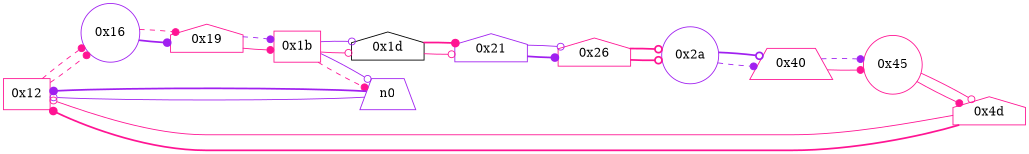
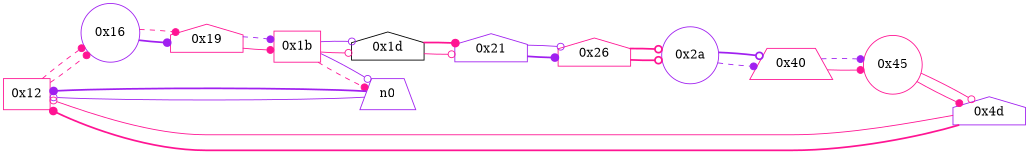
  digraph {
    rankdir=LR
    node [color=deeppink shape=house]
    edge [arrowhead=dot color=deeppink style=solid]
    n1 [label="0x12" shape=box]
    n2 [color=purple label="0x16" shape=circle]
    n3 [label="0x19"]
    n4 [label="0x1b" shape=box]
    n5 [color=black label="0x1d"]
    n0 [color=purple shape=trapezium]
    n6 [color=purple label="0x21"]
    n7 [label="0x26"]
    n8 [color=purple label="0x2a" shape=circle]
    n9 [label="0x40" shape=trapezium]
    na [label="0x45" shape=circle]
-   nb [label="0x4d"]
+   nb [color=purple label="0x4d"]
    n1 -> n2 [style=dashed]
    n1 -> n2 [style=dashed]
    n2 -> n3 [color=purple style=bold]
    n2 -> n3 [style=dashed]
    n3 -> n4
    n3 -> n4 [color=purple style=dashed]
    n4 -> n5 [arrowhead=odot]
    n4 -> n5 [arrowhead=odot color=purple]
    n4 -> n0 [style=dashed]
    n4 -> n0 [arrowhead=odot color=purple]
    n5 -> n6 [arrowhead=odot]
    n5 -> n6 [style=bold]
    n0 -> n1 [arrowhead=odot color=purple]
    n0 -> n1 [color=purple style=bold]
    n6 -> n7 [color=purple style=bold]
    n6 -> n7 [arrowhead=odot color=purple]
    n7 -> n8 [arrowhead=odot style=bold]
    n7 -> n8 [arrowhead=odot style=bold]
    n8 -> n9 [color=purple style=dashed]
    n8 -> n9 [arrowhead=odot color=purple style=bold]
    n9 -> na
    n9 -> na [color=purple style=dashed]
    na -> nb
    na -> nb [arrowhead=odot]
    nb -> n1 [style=bold]
    nb -> n1 [arrowhead=odot]
  }
